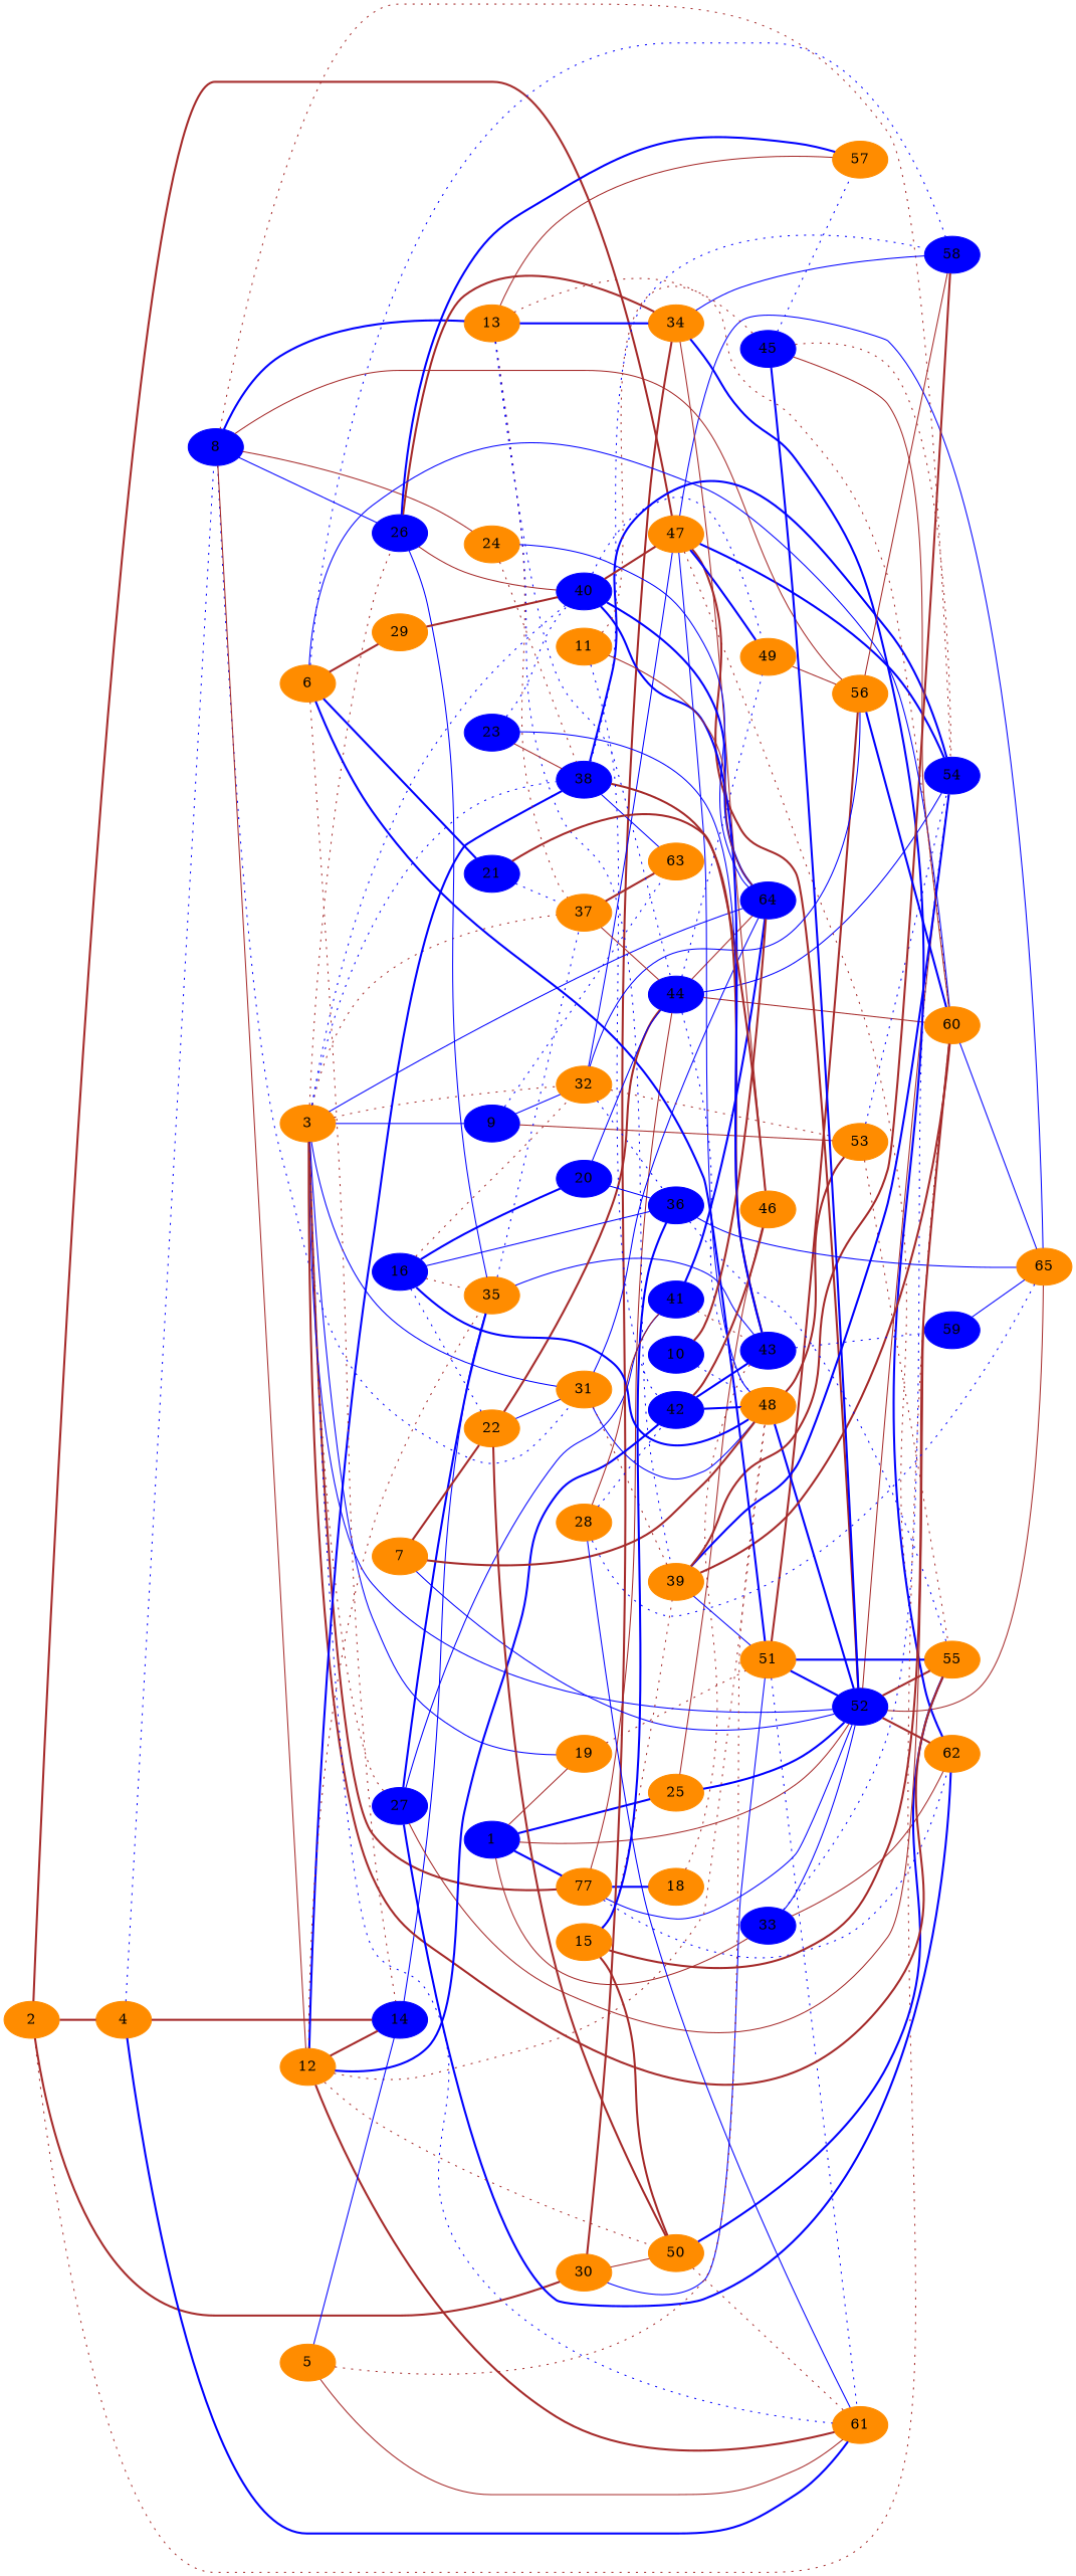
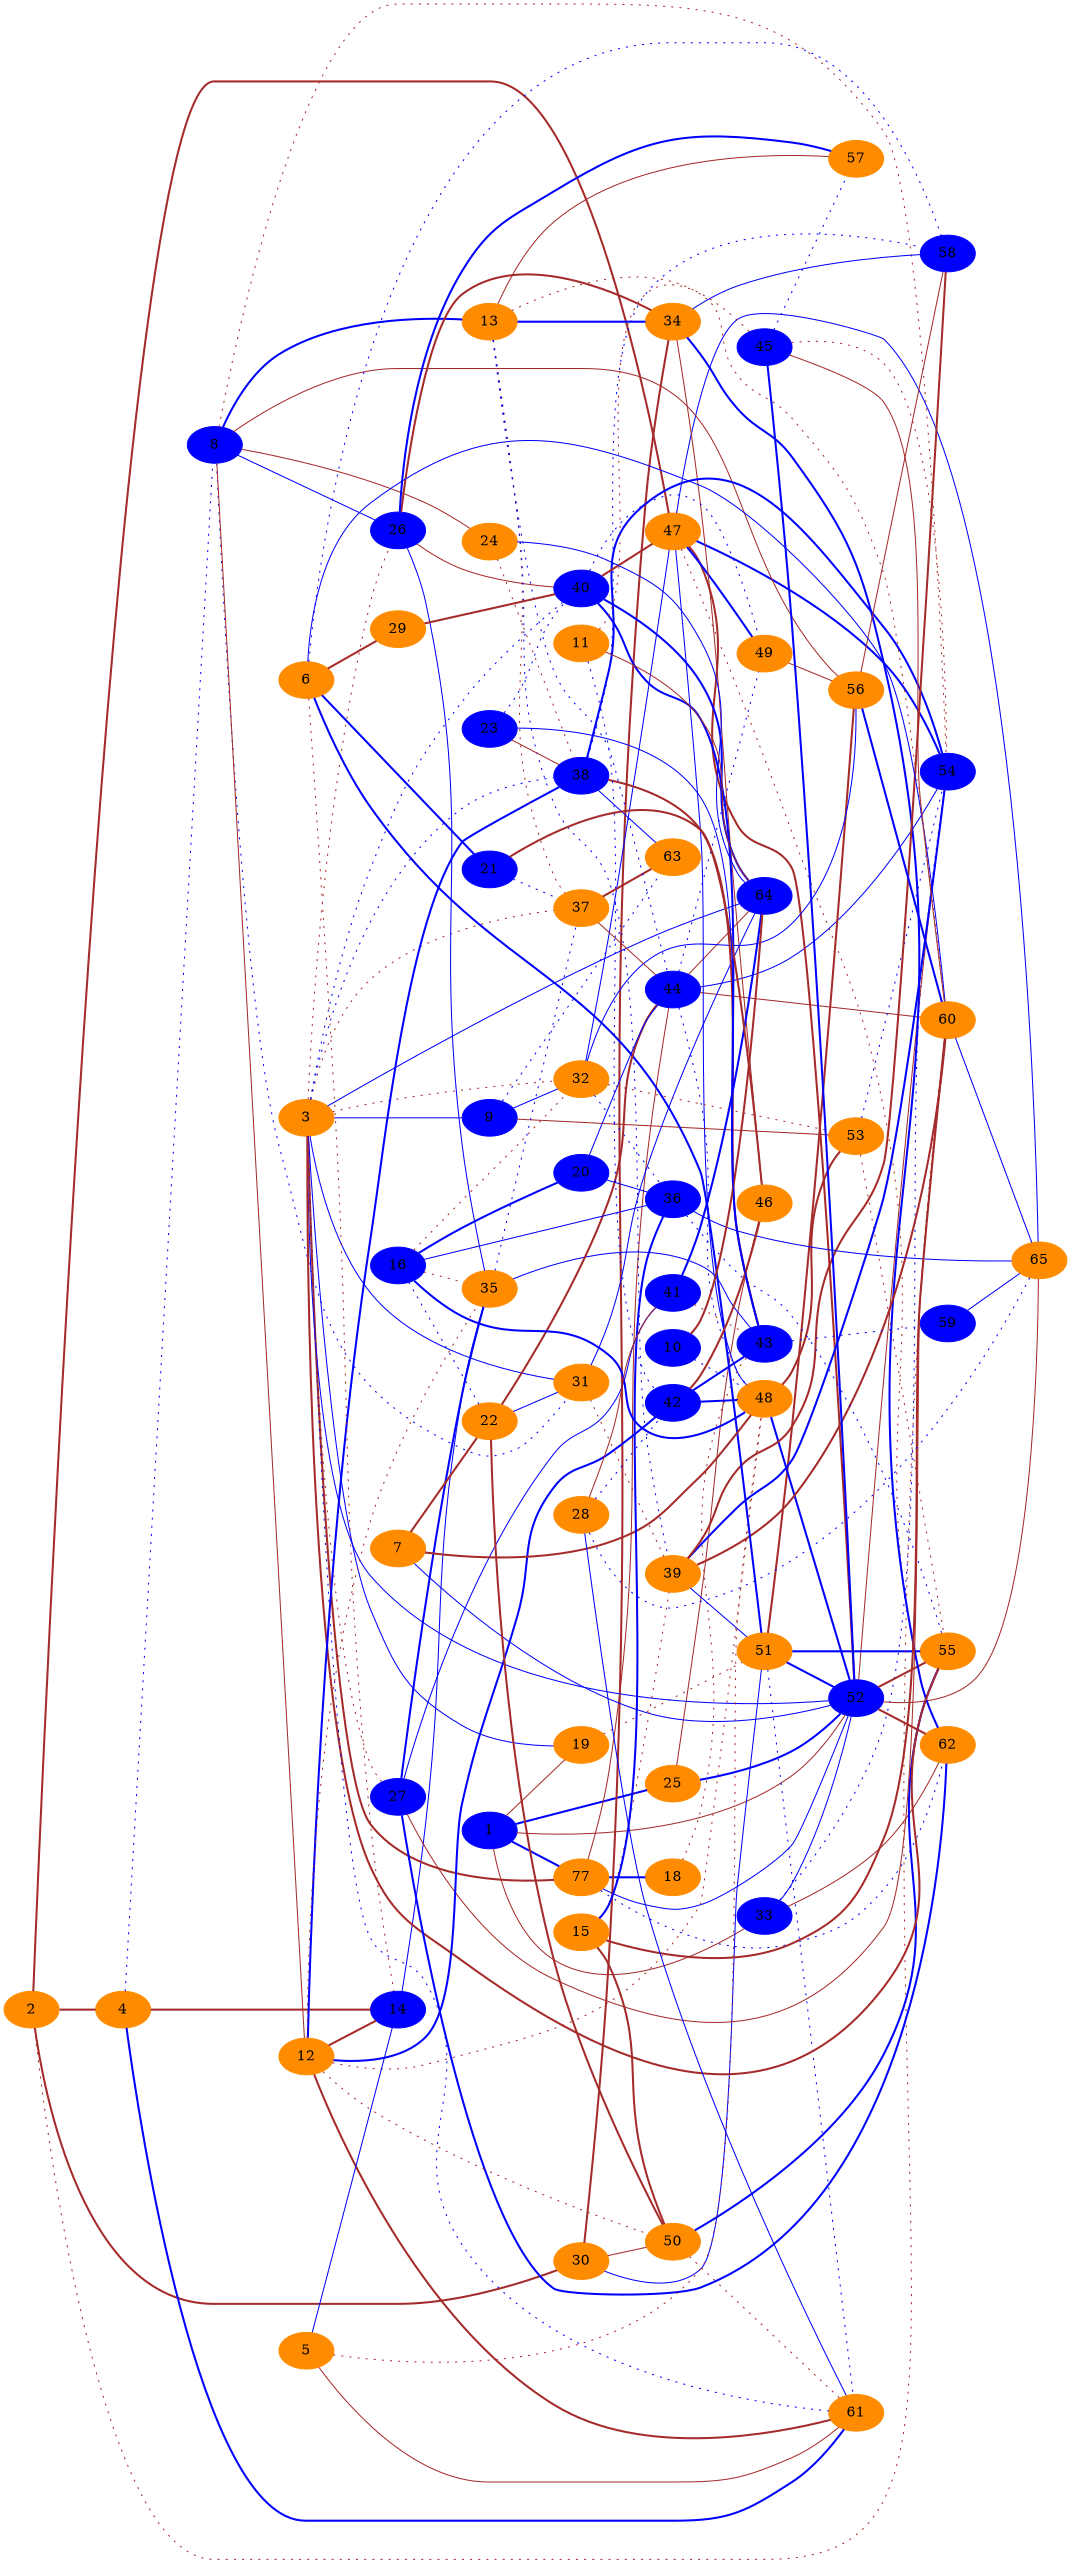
  graph {
    rankdir=LR
    node [color=darkorange style=filled]
    edge [color=blue style=bold weight=1.0]
    1 [color=blue]
    n2 [label=77]
    19
    25
    33 [color=blue]
    52 [color=blue]
    44 [color=blue]
    18
    62
    51
    46
    54 [color=blue]
    55
    65
    2
    4
    30
    47
    60
    61
    8 [color=blue]
    14 [color=blue]
    50
    34
    48
    49
    3
    9 [color=blue]
    26 [color=blue]
    27 [color=blue]
    31
    32
    37
    38 [color=blue]
    40 [color=blue]
    64 [color=blue]
    53
    63
    35
    57
    41 [color=blue]
    39
    56
    36 [color=blue]
    58 [color=blue]
    43 [color=blue]
    12
    13
    24
    5
    6
    21 [color=blue]
    29
    7
    22
    42 [color=blue]
    10 [color=blue]
    11
    45 [color=blue]
    15
    16 [color=blue]
    20 [color=blue]
    59 [color=blue]
    23 [color=blue]
    28
    1 -- n2
    1 -- 19 [color=brown style=solid]
    1 -- 25
    1 -- 33 [color=brown style=solid]
    1 -- 52 [color=brown style=solid]
    n2 -- 52 [style=solid]
    n2 -- 44 [color=brown style=solid]
    n2 -- 18
    n2 -- 62 [style=dotted]
    19 -- 51 [color=brown style=dotted]
    25 -- 52
    25 -- 46 [color=brown style=solid]
    33 -- 52 [style=solid]
    33 -- 62 [color=brown style=solid]
    33 -- 54 [style=dotted]
    52 -- 62 [color=brown]
    52 -- 54 [color=brown style=solid]
    52 -- 55 [color=brown]
    52 -- 65 [color=brown style=solid]
    44 -- 54 [style=solid]
    44 -- 60 [color=brown style=solid]
    44 -- 48 [style=dotted]
    44 -- 49 [style=dotted]
    44 -- 64 [color=brown style=solid]
    18 -- 43 [color=brown style=dotted]
    51 -- 52
    51 -- 55
    51 -- 61 [style=dotted]
    51 -- 56 [color=brown]
    2 -- 4 [color=brown weight=2.0]
    2 -- 30 [color=brown]
    2 -- 47 [color=brown weight=2.0]
    2 -- 60 [color=brown style=dotted]
    4 -- 61
    4 -- 8 [style=dotted]
    4 -- 14 [color=brown]
    30 -- 51 [style=solid]
    30 -- 50 [color=brown style=solid]
    30 -- 34 [color=brown]
    47 -- 52 [color=brown]
    47 -- 62 [color=brown style=dotted weight=2.0]
    47 -- 54
    47 -- 65 [style=solid weight=2.0]
    47 -- 48 [style=solid]
    47 -- 49
    60 -- 65 [style=solid]
    8 -- 54 [color=brown style=dotted]
    8 -- 26 [style=solid]
    8 -- 31 [style=dotted]
    8 -- 56 [color=brown style=solid]
    8 -- 12 [color=brown style=solid]
    8 -- 13
    8 -- 24 [color=brown style=solid]
    14 -- 35 [style=solid]
    50 -- 55
    50 -- 61 [color=brown style=dotted]
    34 -- 62
    34 -- 46 [color=brown style=solid]
    34 -- 58 [style=solid]
    48 -- 52
    48 -- 53 [color=brown]
    49 -- 56 [color=brown style=solid]
    3 -- n2 [color=brown]
    3 -- 19 [style=solid]
    3 -- 52 [style=solid]
    3 -- 55 [color=brown]
    3 -- 61 [style=dotted]
    3 -- 9 [style=solid weight=2.0]
    3 -- 26 [color=brown style=dotted]
    3 -- 27 [color=brown style=dotted]
    3 -- 31 [style=solid]
    3 -- 32 [color=brown style=dotted weight=2.0]
    3 -- 37 [color=brown style=dotted]
    3 -- 38 [style=dotted]
    3 -- 40 [style=dotted]
    3 -- 64 [style=solid]
    9 -- 32 [style=solid]
    9 -- 53 [color=brown style=solid]
    9 -- 63 [style=dotted]
    26 -- 34 [color=brown]
    26 -- 40 [color=brown style=solid]
    26 -- 35 [style=solid]
    26 -- 57
    27 -- 62
    27 -- 60 [color=brown style=solid]
    27 -- 35
    27 -- 41 [style=solid]
-   31 -- 48 [style=solid]
    31 -- 64 [style=solid]
    31 -- 39 [color=brown style=dotted]
    32 -- 47 [style=solid]
    32 -- 53 [color=brown style=dotted]
    32 -- 56 [style=solid]
    32 -- 36 [style=dotted]
    37 -- 44 [color=brown style=solid]
    37 -- 63 [color=brown]
    38 -- 54
    38 -- 63 [style=solid]
    38 -- 58 [style=dotted]
    38 -- 43 [color=brown]
    40 -- 47 [color=brown]
    40 -- 49 [style=dotted]
    40 -- 64
    40 -- 43
    53 -- 54 [style=dotted]
    53 -- 55 [color=brown style=dotted]
    35 -- 37 [style=dotted]
    35 -- 43 [style=solid]
    41 -- 64
    41 -- 43 [color=brown style=dotted]
    39 -- 51 [style=solid]
    39 -- 54
    39 -- 60 [color=brown]
    39 -- 58 [color=brown]
    56 -- 60
    56 -- 58 [color=brown style=solid]
    36 -- 55 [style=dotted]
    36 -- 65 [style=solid]
    43 -- 59 [style=dotted]
    12 -- 61 [color=brown]
    12 -- 14 [color=brown]
    12 -- 50 [color=brown style=dotted]
    12 -- 48 [color=brown style=dotted]
    12 -- 38
    12 -- 35 [color=brown style=dotted]
    12 -- 42
    13 -- 44 [style=dotted]
    13 -- 60 [color=brown style=dotted]
    13 -- 34
    13 -- 37 [color=brown style=dotted]
    13 -- 57 [color=brown style=solid]
    13 -- 39 [style=dotted]
    24 -- 38 [color=brown style=dotted]
    24 -- 64 [style=solid]
    5 -- 61 [color=brown style=solid]
    5 -- 14 [style=solid]
    5 -- 48 [color=brown style=dotted]
    6 -- 51
    6 -- 60 [style=solid]
    6 -- 14 [color=brown style=dotted]
    6 -- 58 [style=dotted]
    6 -- 21
    6 -- 29 [color=brown]
    21 -- 46 [color=brown]
    21 -- 37 [style=dotted]
    29 -- 40 [color=brown]
    7 -- 52 [style=solid]
    7 -- 48 [color=brown weight=2.0]
    7 -- 22 [color=brown]
    22 -- 44 [color=brown]
    22 -- 50 [color=brown]
    22 -- 31 [style=solid]
    42 -- 46 [color=brown]
    42 -- 48
    42 -- 43
    10 -- 48 [style=dotted]
    10 -- 64 [color=brown]
    11 -- 64 [color=brown style=solid]
    11 -- 42 [style=dotted]
    11 -- 45 [color=brown style=dotted]
    45 -- 52
    45 -- 54 [color=brown style=dotted]
    45 -- 60 [color=brown style=solid weight=2.0]
    45 -- 57 [style=dotted]
    15 -- 60 [color=brown]
    15 -- 50 [color=brown]
    15 -- 39 [color=brown style=dotted]
    15 -- 36
    16 -- 48
    16 -- 32 [color=brown style=dotted]
    16 -- 35 [color=brown style=dotted]
    16 -- 36 [style=solid]
    16 -- 22 [style=dotted]
    16 -- 20
    20 -- 44 [style=solid]
    20 -- 36 [style=solid]
    59 -- 65 [style=solid]
    23 -- 38 [color=brown style=solid]
    23 -- 40 [style=dotted]
    23 -- 43 [style=solid]
    28 -- 65 [style=dotted]
    28 -- 61 [style=solid]
    28 -- 41 [color=brown style=solid]
    28 -- 42 [style=dotted]
  }
